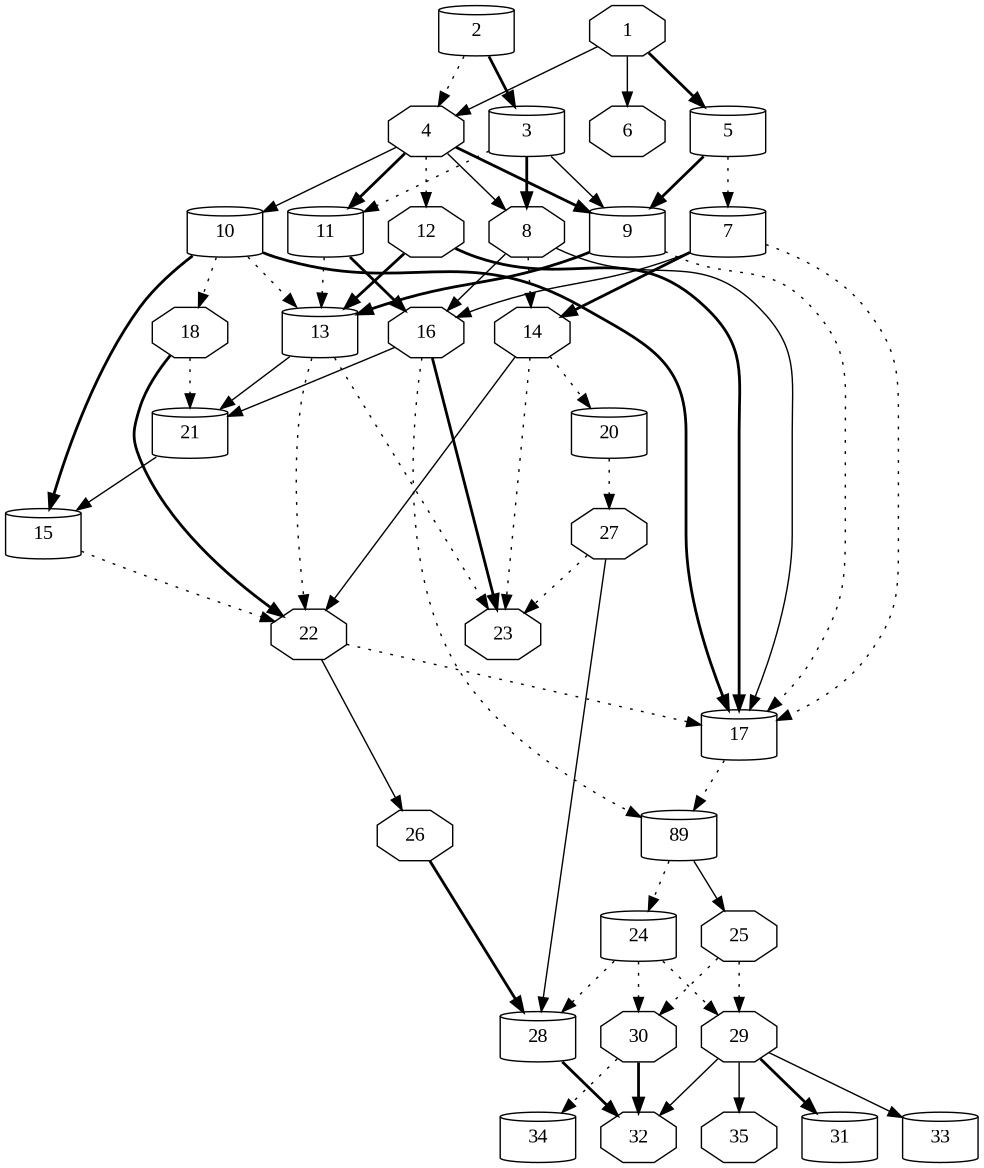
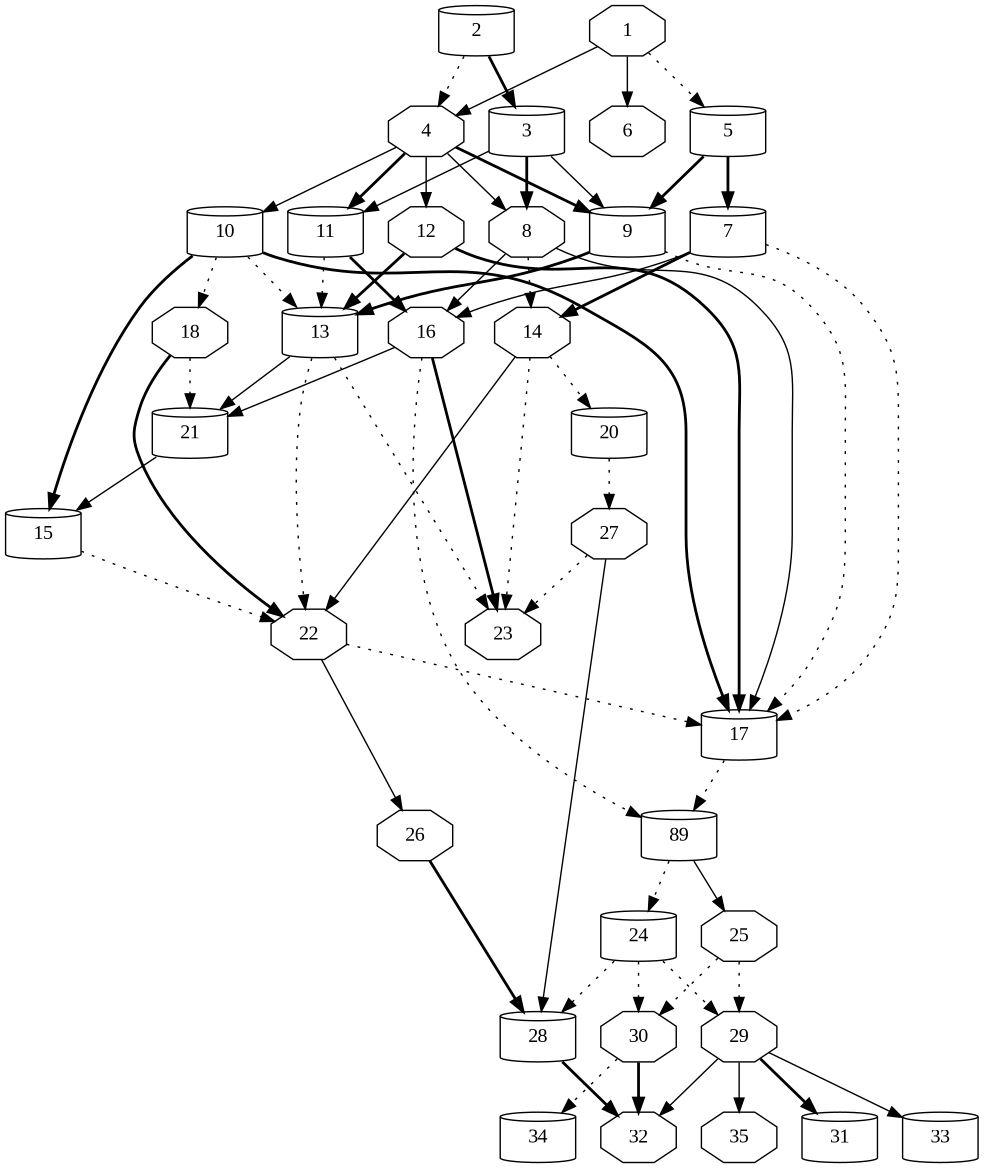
  digraph {
    fontname="Liberation Serif"
    node [alpha=0.05 fontname="Liberation Serif" shape=cylinder]
    edge [fontname="Liberation Serif" style=dotted]
    1 [alpha=0.01 expect_size=51141632 shape=octagon]
    4 [alpha=0.08 expect_size=5474304 shape=octagon]
    5 [alpha=0.04 expect_size=32607232]
    6 [alpha=0.10 expect_size=11737088 shape=octagon]
    8 [alpha=0.15 expect_size=32164864 shape=octagon]
    9 [alpha=0.09 expect_size=51561472]
    11 [expect_size=18166784]
    10 [alpha=0.13 expect_size=29117440]
    12 [expect_size=21545984 shape=octagon]
    7 [alpha=0.14 expect_size=5501952]
    16 [alpha=0.15 expect_size=43210752 shape=octagon]
    17 [expect_size=20496384]
    14 [alpha=0.12 expect_size=14982144 shape=octagon]
    13 [alpha=0.17 expect_size=5981184]
    15 [expect_size=33603584]
    18 [expect_size=6520832 shape=octagon]
    2 [alpha=0.13 expect_size=44158976]
    3 [alpha=0.04 expect_size=23470080]
    23 [alpha=0.07 expect_size=21479424 shape=octagon]
    21 [alpha=0.15 expect_size=45440000]
    n21 [alpha=0.03 expect_size=41383936 label=89]
    22 [alpha=0.17 expect_size=9803776 shape=octagon]
    20 [alpha=0.09 expect_size=14940160]
    26 [alpha=0.03 expect_size=7069696 shape=octagon]
    27 [alpha=0.07 expect_size=41740288 shape=octagon]
    24 [alpha=0.17 expect_size=14958592]
    25 [alpha=0.18 expect_size=42433536 shape=octagon]
    28 [alpha=0.03 expect_size=5407744]
    29 [alpha=0.19 expect_size=17225728 shape=octagon]
    30 [alpha=0.04 expect_size=24225792 shape=octagon]
    32 [alpha=0.13 expect_size=33714176 shape=octagon]
    31 [alpha=0.15 expect_size=45879296]
    33 [alpha=0.12 expect_size=26646528]
    35 [alpha=0.08 expect_size=35534848 shape=octagon]
    34 [alpha=0.14 expect_size=42904576]
    1 -> 4 [style=solid]
-   1 -> 5 [style=bold]
+   1 -> 5
    1 -> 6 [style=solid]
    4 -> 8 [style=solid]
    4 -> 9 [style=bold]
    4 -> 11 [style=bold]
    4 -> 10 [style=solid]
-   4 -> 12
+   4 -> 12 [style=solid]
    5 -> 9 [style=bold]
-   5 -> 7
+   5 -> 7 [style=bold]
    8 -> 16 [style=solid]
    8 -> 17 [style=solid]
    8 -> 14
    9 -> 17
    9 -> 13 [style=bold]
    11 -> 16 [style=bold]
    11 -> 13
    10 -> 17 [style=bold]
    10 -> 13
    10 -> 15 [style=bold]
    10 -> 18
    12 -> 17 [style=bold]
    12 -> 13 [style=bold]
    7 -> 16 [style=solid]
    7 -> 17
    7 -> 14 [style=bold]
    16 -> 23 [style=bold]
    16 -> 21 [style=solid]
    16 -> n21
    17 -> n21
    14 -> 23
    14 -> 22 [style=solid]
    14 -> 20
    13 -> 23
    13 -> 21 [style=solid]
    13 -> 22
    15 -> 22
    18 -> 21
    18 -> 22 [style=bold]
    2 -> 4
    2 -> 3 [style=bold]
    3 -> 8 [style=bold]
    3 -> 9 [style=solid]
-   3 -> 11
+   3 -> 11 [style=solid]
    21 -> 15 [style=solid]
    n21 -> 24
    n21 -> 25 [style=solid]
    22 -> 17
    22 -> 26 [style=solid]
    20 -> 27
    26 -> 28 [style=bold]
    27 -> 23
    27 -> 28 [style=solid]
    24 -> 28
    24 -> 29
    24 -> 30
    25 -> 29
    25 -> 30
    28 -> 32 [style=bold]
    29 -> 32 [style=solid]
    29 -> 31 [style=bold]
    29 -> 33 [style=solid]
    29 -> 35 [style=solid]
    30 -> 32 [style=bold]
    30 -> 34
  }
